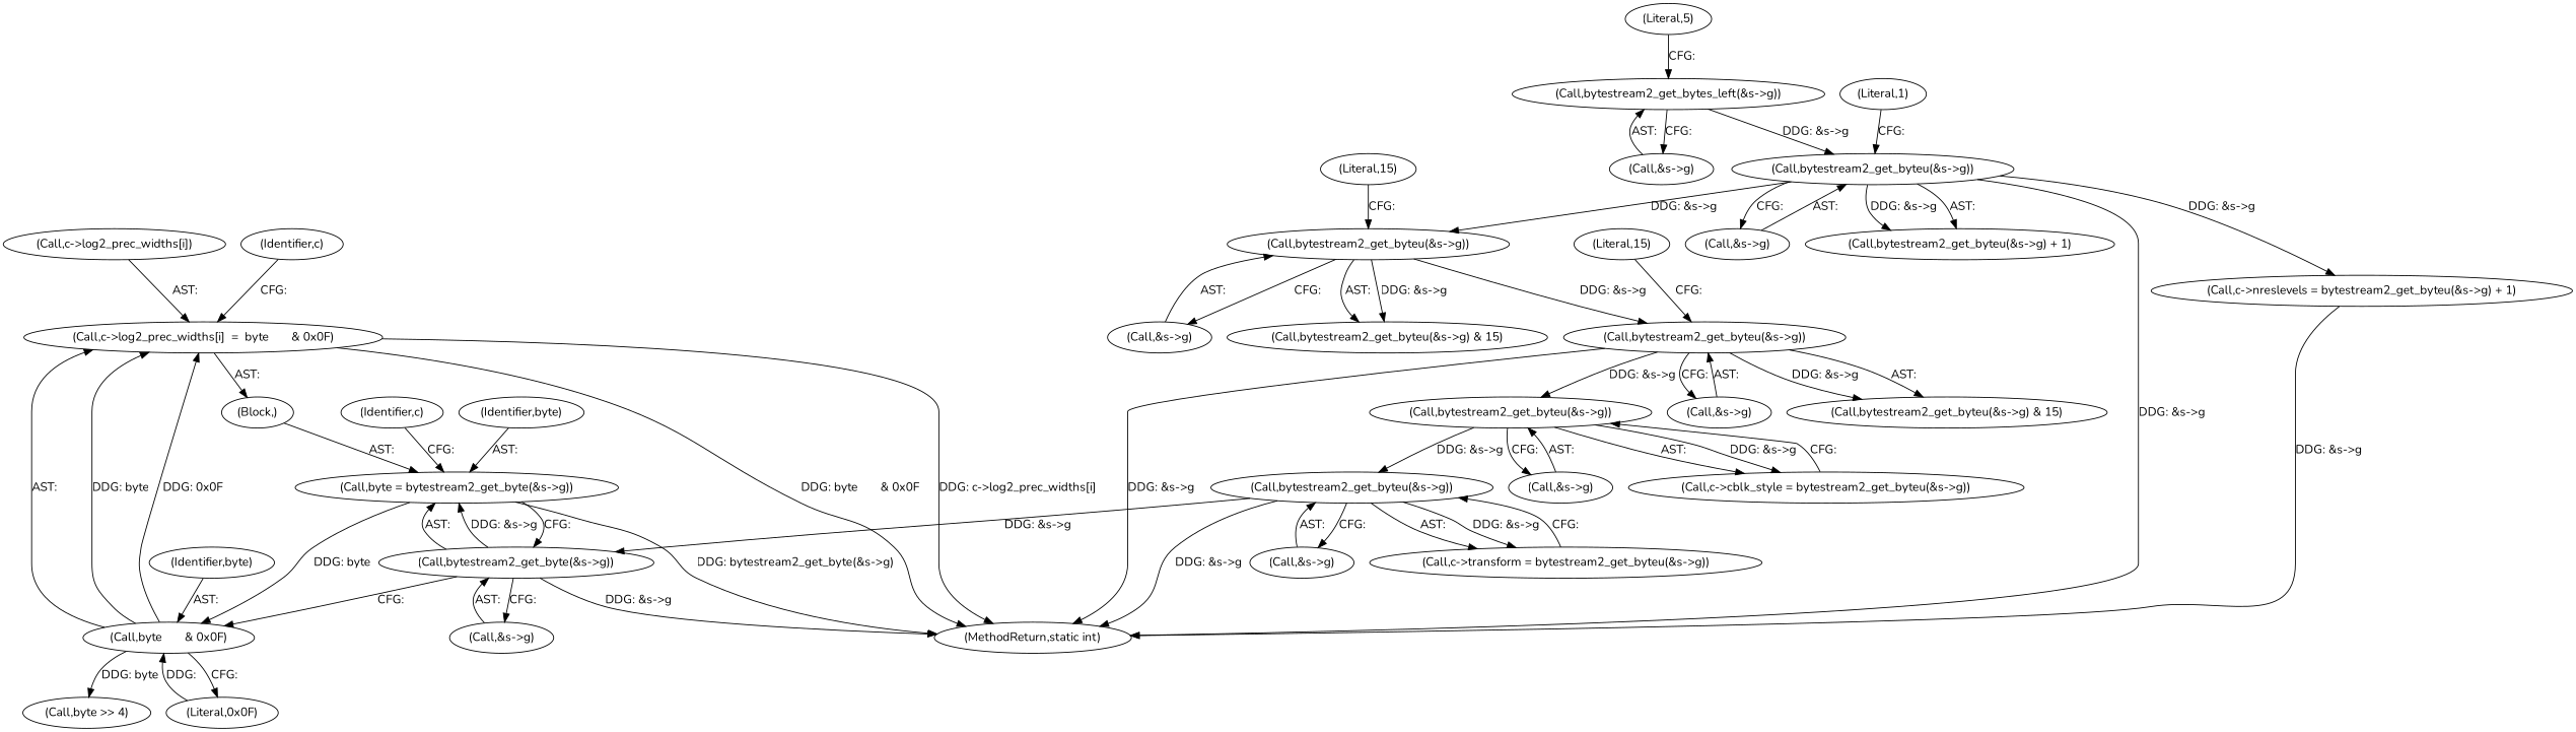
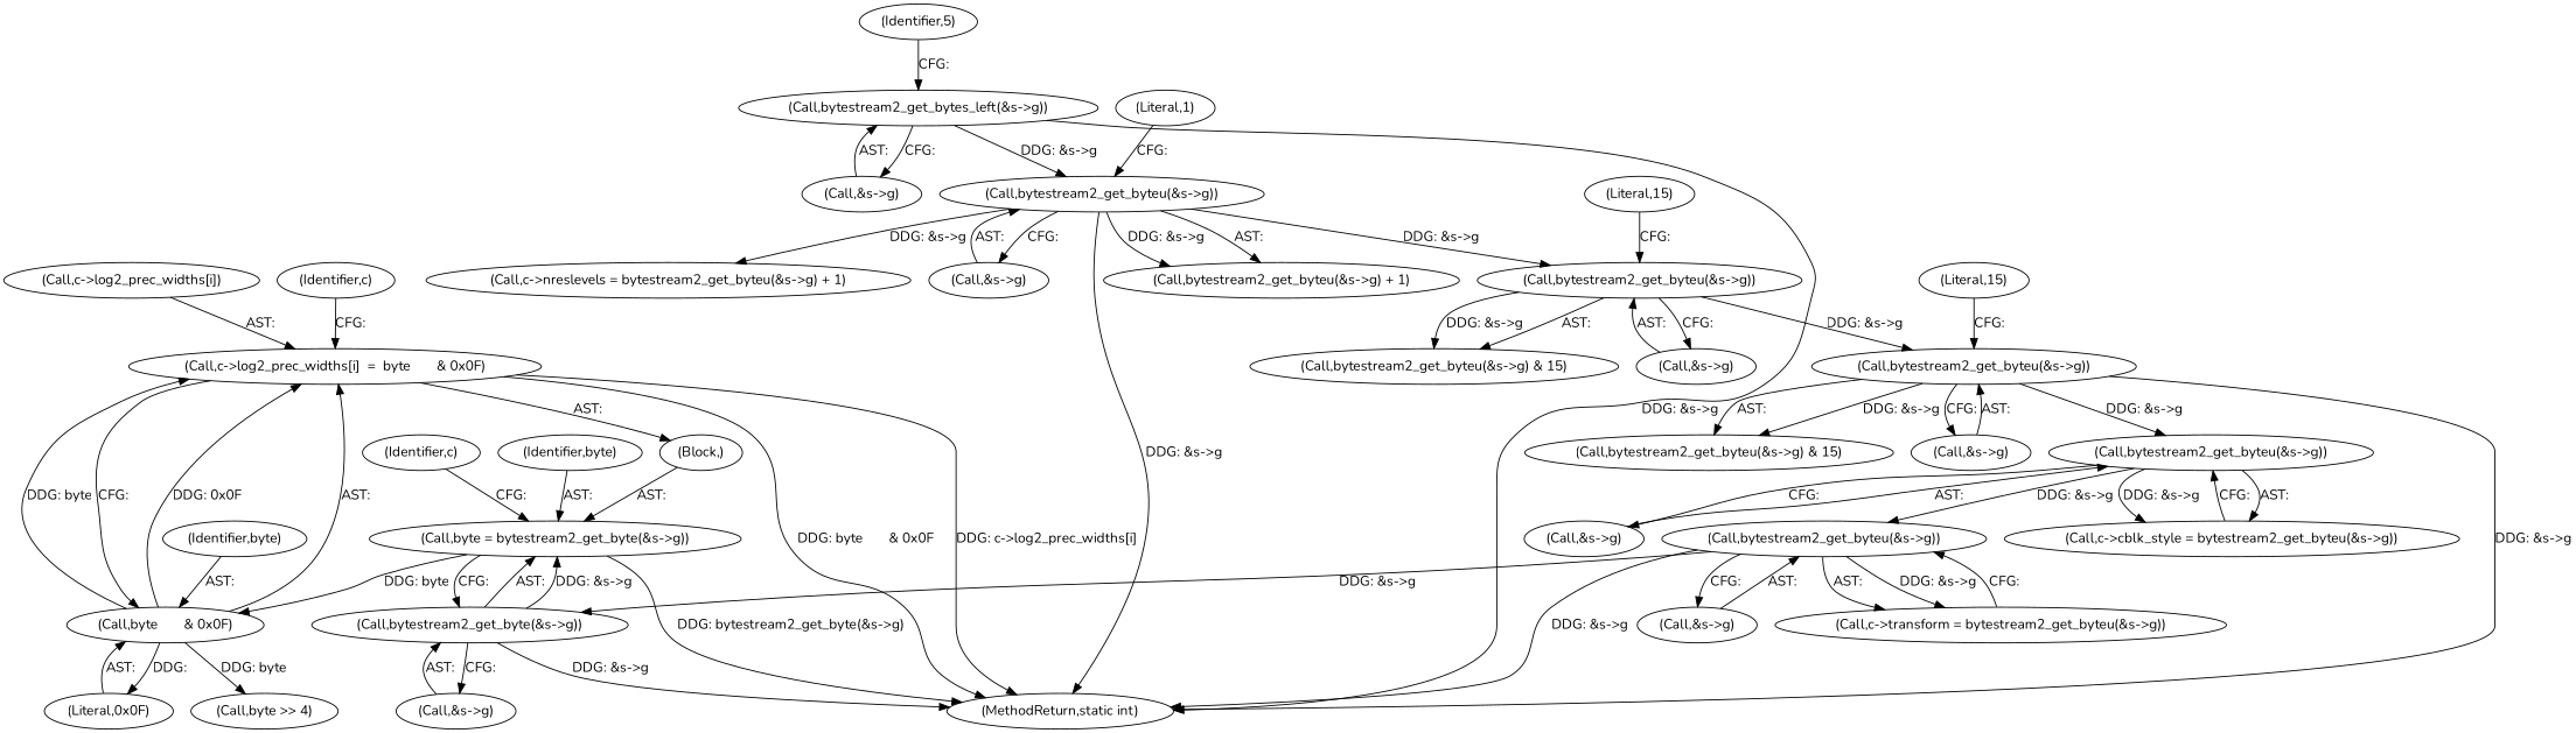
  digraph {
    fontname=Nunito
    node [fontname=Nunito]
    edge [fontname=Nunito]
    n1 [label="(Call,c->log2_prec_widths[i]  =  byte       & 0x0F)"]
    n2 [label="(Call,byte       & 0x0F)"]
    n3 [label="(Block,)"]
    n4 [label="(MethodReturn,static int)"]
    n5 [label="(Call,byte >> 4)"]
    n6 [label="(Literal,0x0F)"]
    n7 [label="(Call,byte = bytestream2_get_byte(&s->g))"]
    n8 [label="(Call,bytestream2_get_byte(&s->g))"]
    n9 [label="(Call,&s->g)"]
    n10 [label="(Call,bytestream2_get_byteu(&s->g))"]
    n11 [label="(Call,c->transform = bytestream2_get_byteu(&s->g))"]
    n12 [label="(Call,&s->g)"]
    n13 [label="(Call,bytestream2_get_byteu(&s->g))"]
    n14 [label="(Call,c->cblk_style = bytestream2_get_byteu(&s->g))"]
    n15 [label="(Call,&s->g)"]
    n16 [label="(Call,bytestream2_get_byteu(&s->g))"]
    n17 [label="(Call,bytestream2_get_byteu(&s->g) & 15)"]
    n18 [label="(Call,&s->g)"]
    n19 [label="(Call,bytestream2_get_byteu(&s->g))"]
    n20 [label="(Call,&s->g)"]
    n21 [label="(Call,bytestream2_get_byteu(&s->g) & 15)"]
    n22 [label="(Call,bytestream2_get_byteu(&s->g))"]
    n23 [label="(Call,bytestream2_get_byteu(&s->g) + 1)"]
    n24 [label="(Call,&s->g)"]
    n25 [label="(Call,c->nreslevels = bytestream2_get_byteu(&s->g) + 1)"]
    n26 [label="(Call,bytestream2_get_bytes_left(&s->g))"]
    n27 [label="(Call,&s->g)"]
    n28 [label="(Literal,15)"]
    n29 [label="(Literal,15)"]
    n30 [label="(Identifier,c)"]
-   n31 [label="(Literal,5)"]
+   n31 [label="(Identifier,5)"]
    n32 [label="(Literal,1)"]
    n33 [label="(Call,c->log2_prec_widths[i])"]
    n34 [label="(Identifier,byte)"]
    n35 [label="(Identifier,byte)"]
    n36 [label="(Identifier,c)"]
-   n8 -> n2 [label="CFG: "]
+   n1 -> n2 [label="CFG: "]
    n1 -> n3 [label="AST: "]
    n1 -> n4 [label="DDG: byte       & 0x0F"]
    n1 -> n4 [label="DDG: c->log2_prec_widths[i]"]
    n2 -> n1 [label="AST: "]
    n2 -> n1 [label="DDG: byte"]
    n2 -> n1 [label="DDG: 0x0F"]
    n2 -> n5 [label="DDG: byte"]
-   n2 -> n6 [label="CFG: "]
+   n2 -> n6 [label="DDG: "]
    n3 -> n7 [label="AST: "]
-   n6 -> n2 [label="DDG: "]
+   n6 -> n2 [label="AST: "]
    n7 -> n2 [label="DDG: byte"]
    n7 -> n4 [label="DDG: bytestream2_get_byte(&s->g)"]
    n7 -> n8 [label="CFG: "]
    n8 -> n4 [label="DDG: &s->g"]
    n8 -> n7 [label="AST: "]
    n8 -> n7 [label="DDG: &s->g"]
    n8 -> n9 [label="CFG: "]
    n9 -> n8 [label="AST: "]
    n10 -> n4 [label="DDG: &s->g"]
    n10 -> n8 [label="DDG: &s->g"]
    n10 -> n11 [label="AST: "]
    n10 -> n11 [label="DDG: &s->g"]
    n10 -> n12 [label="CFG: "]
    n11 -> n10 [label="CFG: "]
    n12 -> n10 [label="AST: "]
    n13 -> n10 [label="DDG: &s->g"]
    n13 -> n14 [label="AST: "]
    n13 -> n14 [label="DDG: &s->g"]
    n13 -> n15 [label="CFG: "]
    n14 -> n13 [label="CFG: "]
    n15 -> n13 [label="AST: "]
    n16 -> n4 [label="DDG: &s->g"]
    n16 -> n13 [label="DDG: &s->g"]
    n16 -> n17 [label="AST: "]
    n16 -> n17 [label="DDG: &s->g"]
    n16 -> n18 [label="CFG: "]
    n18 -> n16 [label="AST: "]
    n19 -> n16 [label="DDG: &s->g"]
    n19 -> n20 [label="CFG: "]
    n19 -> n21 [label="AST: "]
    n19 -> n21 [label="DDG: &s->g"]
    n20 -> n19 [label="AST: "]
    n22 -> n4 [label="DDG: &s->g"]
    n22 -> n19 [label="DDG: &s->g"]
    n22 -> n23 [label="AST: "]
    n22 -> n23 [label="DDG: &s->g"]
    n22 -> n24 [label="CFG: "]
    n22 -> n25 [label="DDG: &s->g"]
    n24 -> n22 [label="AST: "]
-   n25 -> n4 [label="DDG: &s->g"]
+   n26 -> n4 [label="DDG: &s->g"]
    n26 -> n22 [label="DDG: &s->g"]
    n26 -> n27 [label="CFG: "]
    n27 -> n26 [label="AST: "]
    n28 -> n19 [label="CFG: "]
    n29 -> n16 [label="CFG: "]
    n30 -> n7 [label="CFG: "]
    n31 -> n26 [label="CFG: "]
    n32 -> n22 [label="CFG: "]
    n33 -> n1 [label="AST: "]
    n34 -> n2 [label="AST: "]
    n35 -> n7 [label="AST: "]
    n36 -> n1 [label="CFG: "]
  }
